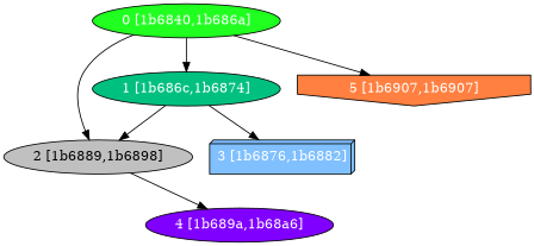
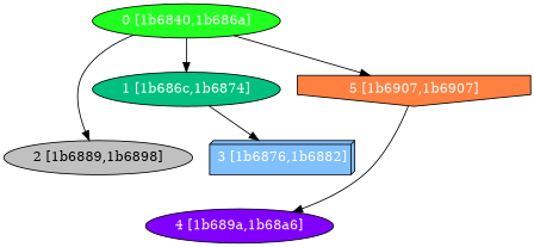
  digraph {
    node [fontcolor="#ffffff" shape=oval style=filled]
    n1 [fillcolor="#20FF20" label="0 [1b6840,1b686a]"]
    n2 [fillcolor="#00C080" label="1 [1b686c,1b6874]"]
    n3 [fillcolor="#C0C0C0" fontcolor="#000000" label="2 [1b6889,1b6898]"]
    n4 [fillcolor="#FF8040" label="5 [1b6907,1b6907]" shape=invhouse]
    n5 [fillcolor="#80C0FF" label="3 [1b6876,1b6882]" shape=box3d]
    n6 [fillcolor="#8000FF" label="4 [1b689a,1b68a6]"]
    n1 -> n2
    n1 -> n3
    n1 -> n4
-   n2 -> n3
    n2 -> n5
-   n3 -> n6
+   n4 -> n6
  }
